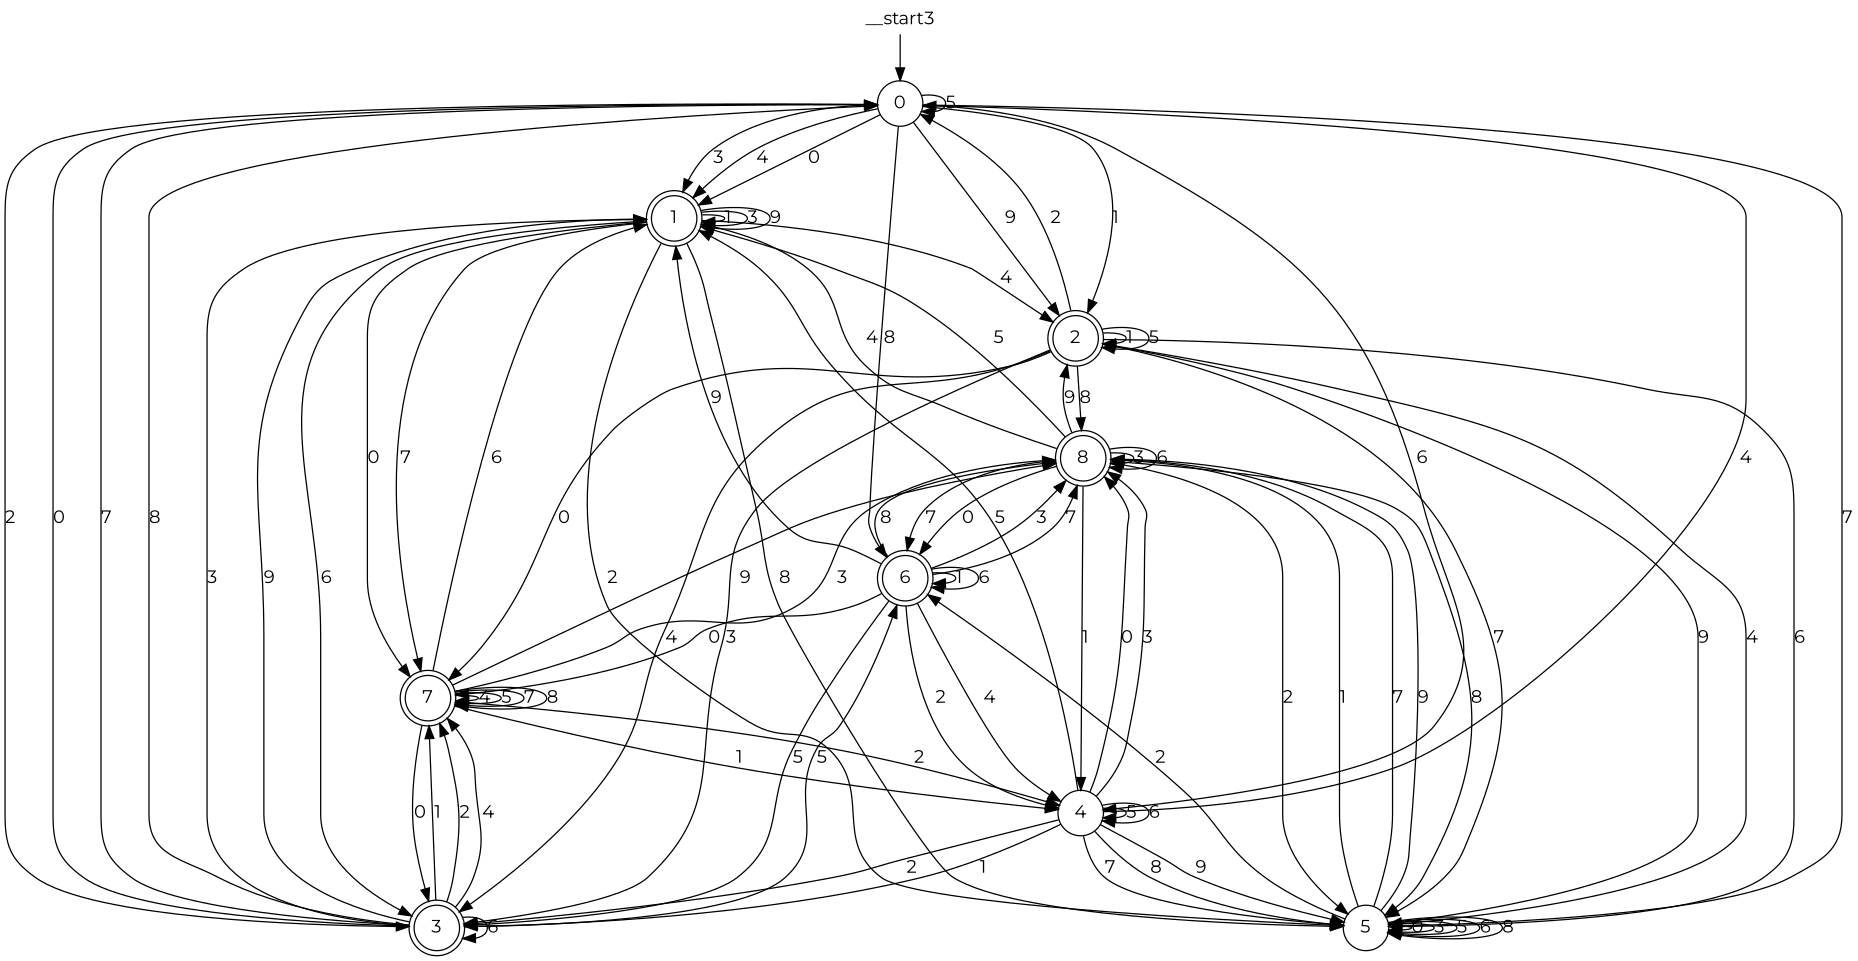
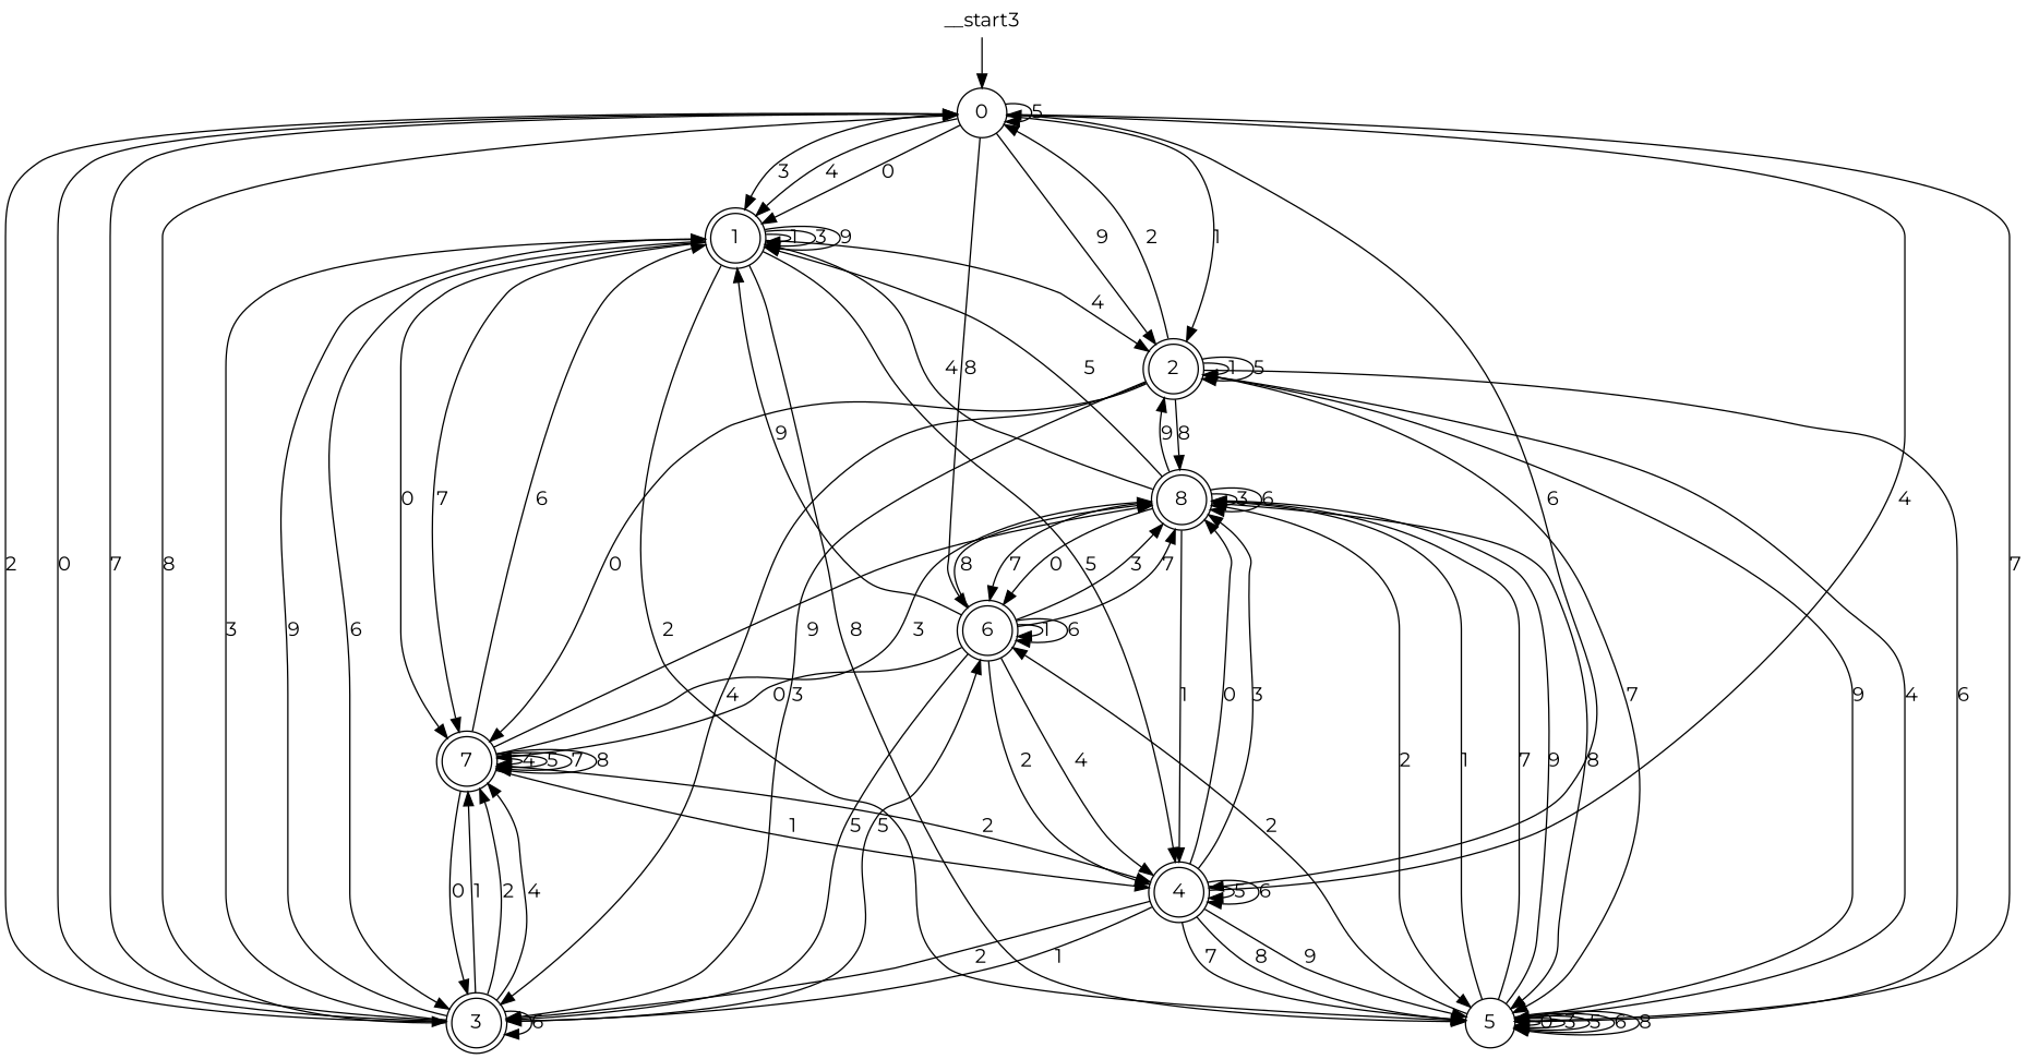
  digraph {
    fontname=Montserrat
    node [fontname=Montserrat shape=doublecircle]
    edge [fontname=Montserrat]
    n1 [label=0 shape=circle]
    n2 [label=1]
    n3 [label=2]
    n4 [label=3]
-   n5 [label=4 shape=circle]
+   n5 [label=4]
    n6 [label=5 shape=circle]
    n7 [label=6]
    n8 [label=7]
    n9 [label=8]
    n10 [height=0 label=__start3 shape=none width=0]
    n1 -> n1 [label=5]
    n1 -> n2 [label=0]
    n1 -> n2 [label=3]
    n1 -> n2 [label=4]
    n1 -> n3 [label=1]
    n1 -> n3 [label=9]
    n1 -> n4 [label=2]
    n1 -> n5 [label=6]
    n1 -> n6 [label=7]
    n1 -> n7 [label=8]
    n2 -> n2 [label=1]
    n2 -> n2 [label=3]
    n2 -> n2 [label=9]
    n2 -> n3 [label=4]
    n2 -> n4 [label=6]
-   n5 -> n2 [label=5]
+   n2 -> n5 [label=5]
    n2 -> n6 [label=2]
    n2 -> n6 [label=8]
    n2 -> n8 [label=0]
    n2 -> n8 [label=7]
    n3 -> n1 [label=2]
    n3 -> n3 [label=1]
    n3 -> n3 [label=5]
    n3 -> n4 [label=3]
    n3 -> n4 [label=4]
    n3 -> n6 [label=6]
    n3 -> n6 [label=7]
    n3 -> n6 [label=9]
    n3 -> n8 [label=0]
    n3 -> n9 [label=8]
    n4 -> n1 [label=0]
    n4 -> n1 [label=7]
    n4 -> n1 [label=8]
    n4 -> n2 [label=3]
    n4 -> n2 [label=9]
    n4 -> n4 [label=6]
    n4 -> n7 [label=5]
    n4 -> n8 [label=1]
    n4 -> n8 [label=2]
    n4 -> n8 [label=4]
    n5 -> n1 [label=4]
    n5 -> n4 [label=1]
    n5 -> n4 [label=2]
    n5 -> n5 [label=5]
    n5 -> n5 [label=6]
    n5 -> n6 [label=7]
    n5 -> n6 [label=8]
    n5 -> n6 [label=9]
    n5 -> n9 [label=0]
    n5 -> n9 [label=3]
    n6 -> n3 [label=4]
    n6 -> n6 [label=0]
    n6 -> n6 [label=3]
    n6 -> n6 [label=5]
    n6 -> n6 [label=6]
    n6 -> n6 [label=8]
    n6 -> n7 [label=2]
    n6 -> n9 [label=1]
    n6 -> n9 [label=7]
    n6 -> n9 [label=9]
    n7 -> n2 [label=9]
    n7 -> n4 [label=5]
    n7 -> n5 [label=2]
    n7 -> n5 [label=4]
    n7 -> n7 [label=1]
    n7 -> n7 [label=6]
    n7 -> n8 [label=0]
    n7 -> n9 [label=3]
    n7 -> n9 [label=7]
    n7 -> n9 [label=8]
    n8 -> n2 [label=6]
    n8 -> n4 [label=0]
    n8 -> n5 [label=1]
    n8 -> n5 [label=2]
    n8 -> n8 [label=4]
    n8 -> n8 [label=5]
    n8 -> n8 [label=7]
    n8 -> n8 [label=8]
    n8 -> n9 [label=3]
    n8 -> n9 [label=9]
    n9 -> n2 [label=4]
    n9 -> n2 [label=5]
    n9 -> n3 [label=9]
    n9 -> n5 [label=1]
    n9 -> n6 [label=2]
    n9 -> n6 [label=8]
    n9 -> n7 [label=0]
    n9 -> n7 [label=7]
    n9 -> n9 [label=3]
    n9 -> n9 [label=6]
    n10 -> n1
  }
